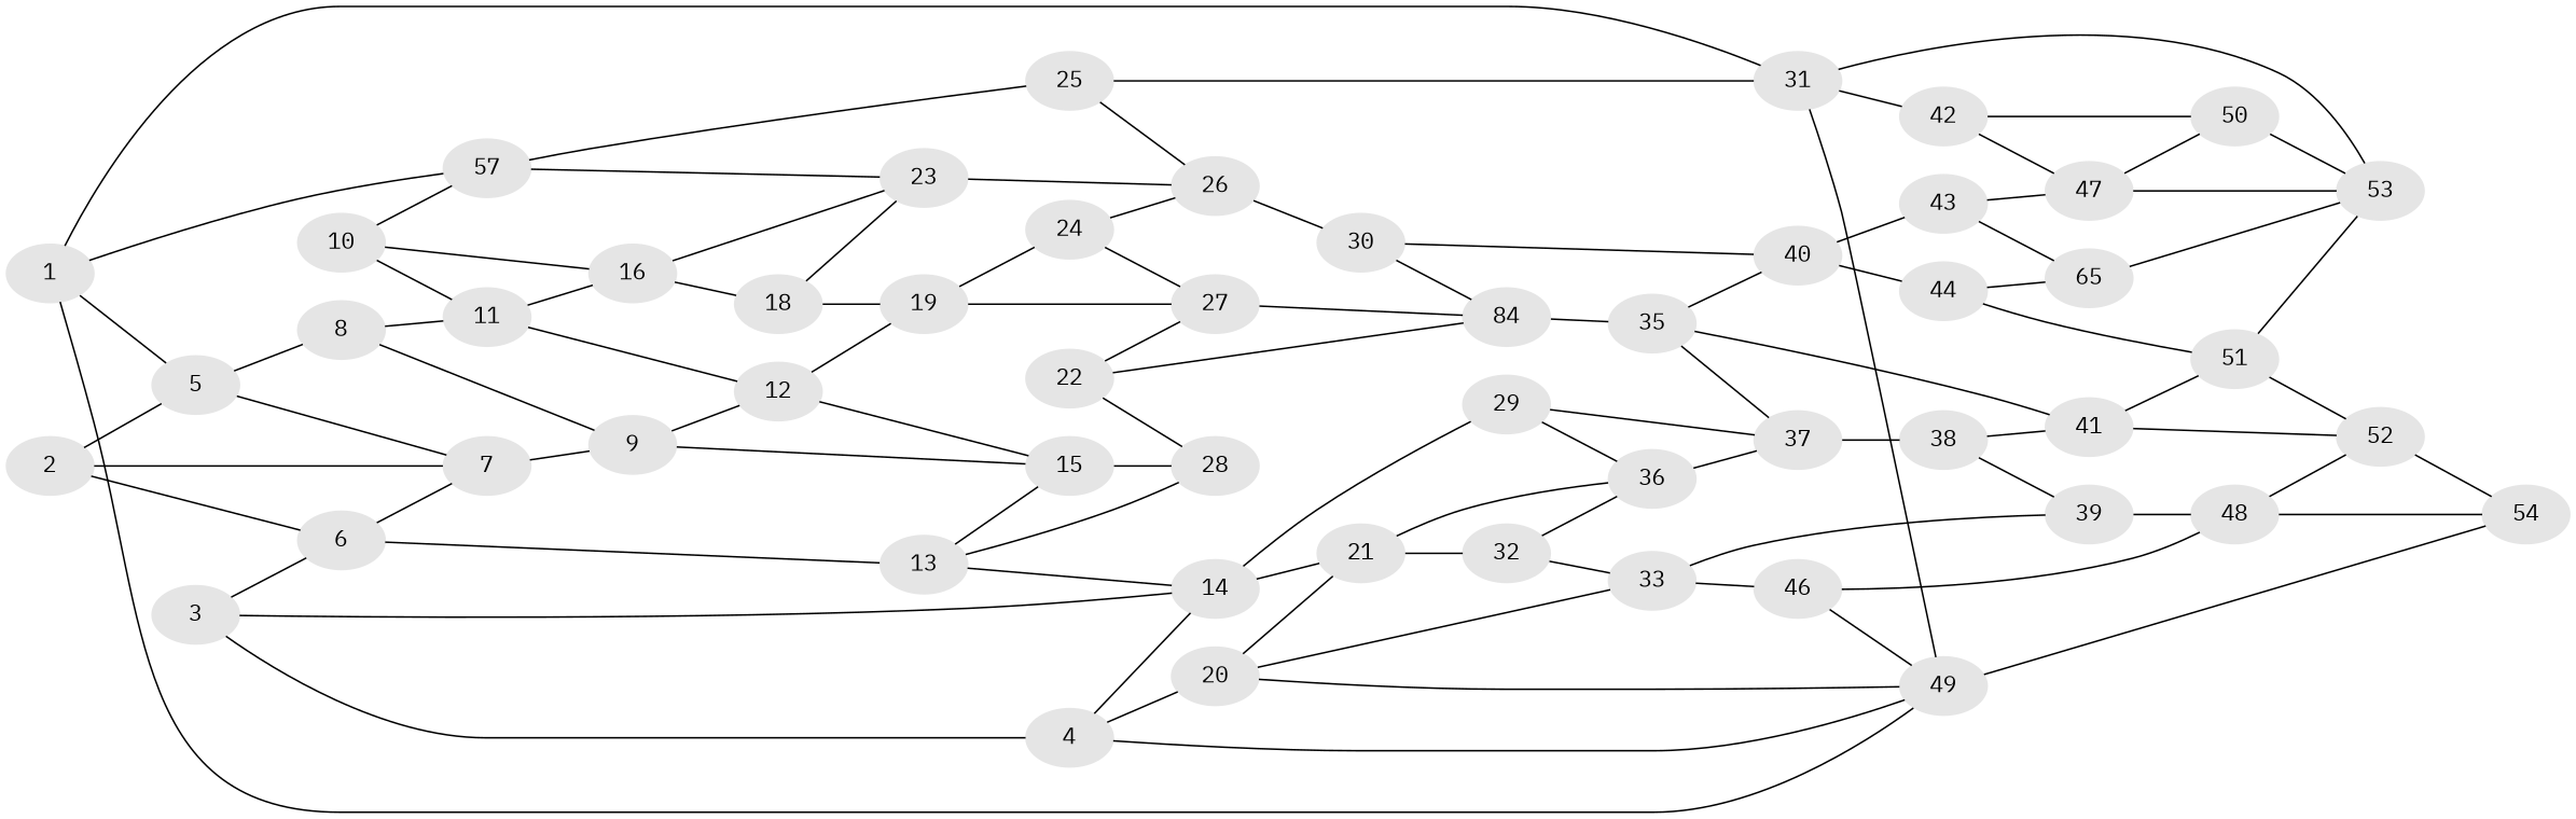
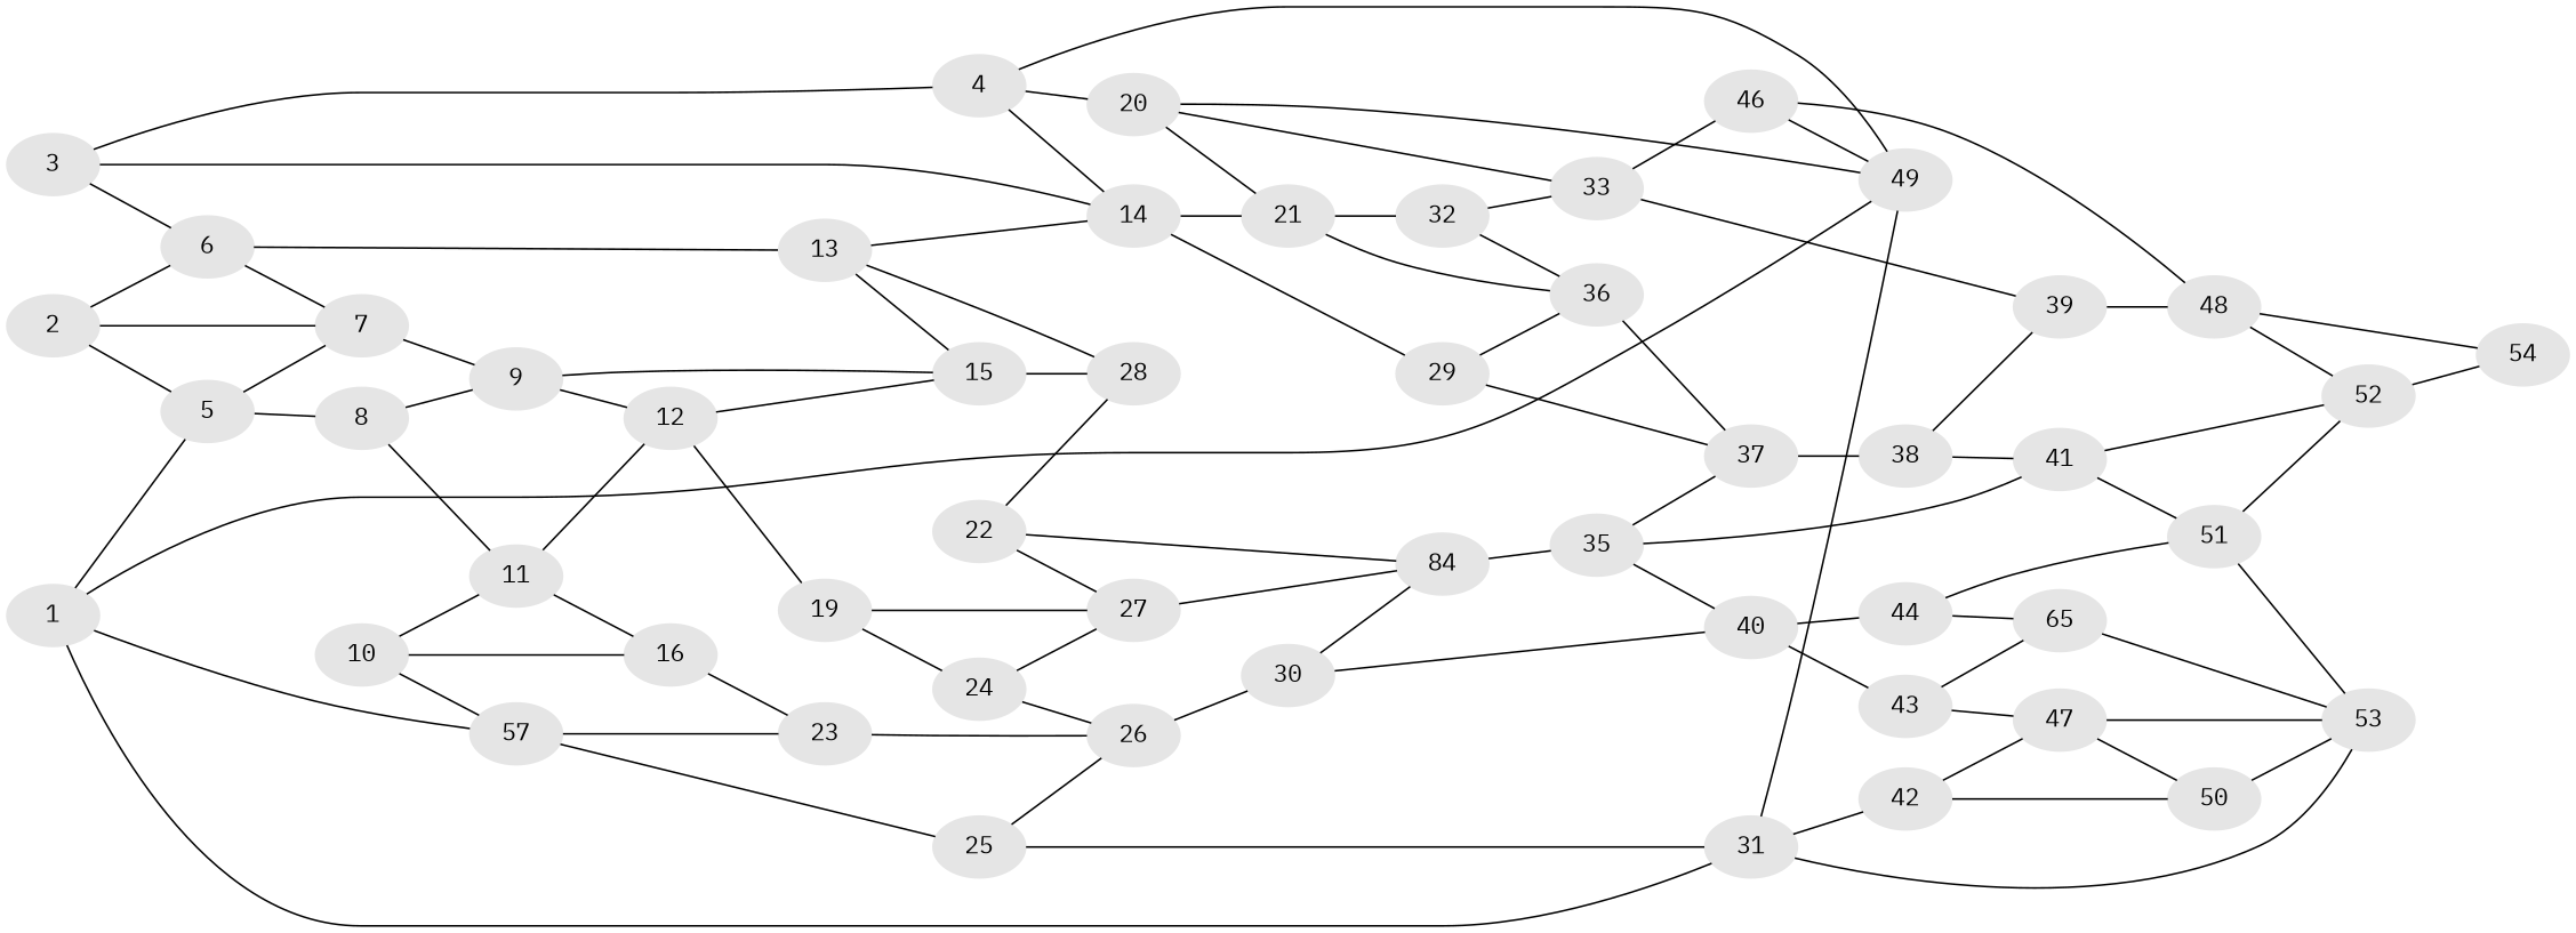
  graph {
    fontname="IBM Plex Mono"
    rankdir=LR
    node [color=gray90 fontname="IBM Plex Mono" style=filled]
    edge [fontname="IBM Plex Mono" weight=1.0]
    1
    5
    n3 [label=57]
    31
    49
    7
    8
    23
    25
    42
    53
    54
    2
    6
    13
    9
    3
    4
    14
    20
    21
    29
    33
    11
    15
    28
    12
    16
    19
    10
-   18
    24
    27
    32
    36
    26
    n37 [label=84]
    39
    46
    37
    22
    35
    30
    40
    38
    43
    44
    47
    50
    48
    41
    51
    52
    n54 [label=65]
    1 -- 5
    1 -- n3
    1 -- 31
    1 -- 49
    5 -- 7
    5 -- 8
    n3 -- 23
    n3 -- 25
    31 -- 49
    31 -- 42
    31 -- 53
-   49 -- 54
    7 -- 9
    8 -- 9
    8 -- 11
    23 -- 26
    25 -- 31
    25 -- 26
    42 -- 47
    42 -- 50 [weight=2.0]
    2 -- 5
    2 -- 7
    2 -- 6
    6 -- 7
    6 -- 13
    13 -- 14
    13 -- 15
    13 -- 28
    9 -- 15
    9 -- 12
    3 -- 6
    3 -- 4
    3 -- 14
    4 -- 49
    4 -- 14
    4 -- 20
    14 -- 21
    14 -- 29
    20 -- 49
    20 -- 21
    20 -- 33
    21 -- 32
    21 -- 36
    29 -- 36
    29 -- 37
    33 -- 39
    33 -- 46
    11 -- 12
    11 -- 16
    15 -- 28
    12 -- 15
    12 -- 19
    16 -- 23
-   16 -- 18
    19 -- 24
    19 -- 27
    10 -- n3
    10 -- 11
    10 -- 16
-   18 -- 23
-   18 -- 19
    24 -- 27
    24 -- 26
    27 -- n37
    32 -- 33
    32 -- 36
    36 -- 37
    26 -- 30
    n37 -- 35
    39 -- 48 [weight=2.0]
    46 -- 49
    46 -- 48 [weight=2.0]
    37 -- 38
    22 -- 28
    22 -- 27
    22 -- n37
    35 -- 37
    35 -- 40
    35 -- 41
    30 -- n37
    30 -- 40
    40 -- 43
    40 -- 44
    38 -- 39
    38 -- 41
    43 -- 47
    43 -- n54
    44 -- 51
    44 -- n54 [weight=2.0]
    47 -- 53
    47 -- 50
    50 -- 53
    48 -- 54
    48 -- 52
    41 -- 51
    41 -- 52
    51 -- 53
    51 -- 52
    52 -- 54
    n54 -- 53
  }
